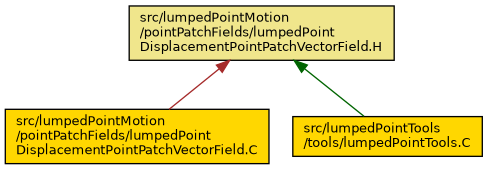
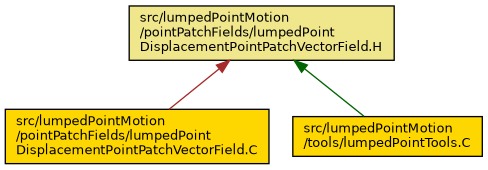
  digraph {
    node [color=black fillcolor=gold fontname=Helvetica fontsize=10 shape=record style=filled]
    edge [dir=back fontname=Helvetica fontsize=10 labelfontname=Helvetica labelfontsize=10 style=solid]
    n1 [fillcolor=khaki fontcolor=black height=0.2 label="src/lumpedPointMotion\l/pointPatchFields/lumpedPoint\lDisplacementPointPatchVectorField.H" width=0.4]
    n2 [height=0.2 label="src/lumpedPointMotion\l/pointPatchFields/lumpedPoint\lDisplacementPointPatchVectorField.C" width=0.4]
-   n3 [height=0.2 label="src/lumpedPointTools\l/tools/lumpedPointTools.C" width=0.4]
+   n3 [height=0.2 label="src/lumpedPointMotion\l/tools/lumpedPointTools.C" width=0.4]
    n1 -> n2 [color=brown]
    n1 -> n3 [color=darkgreen]
  }
